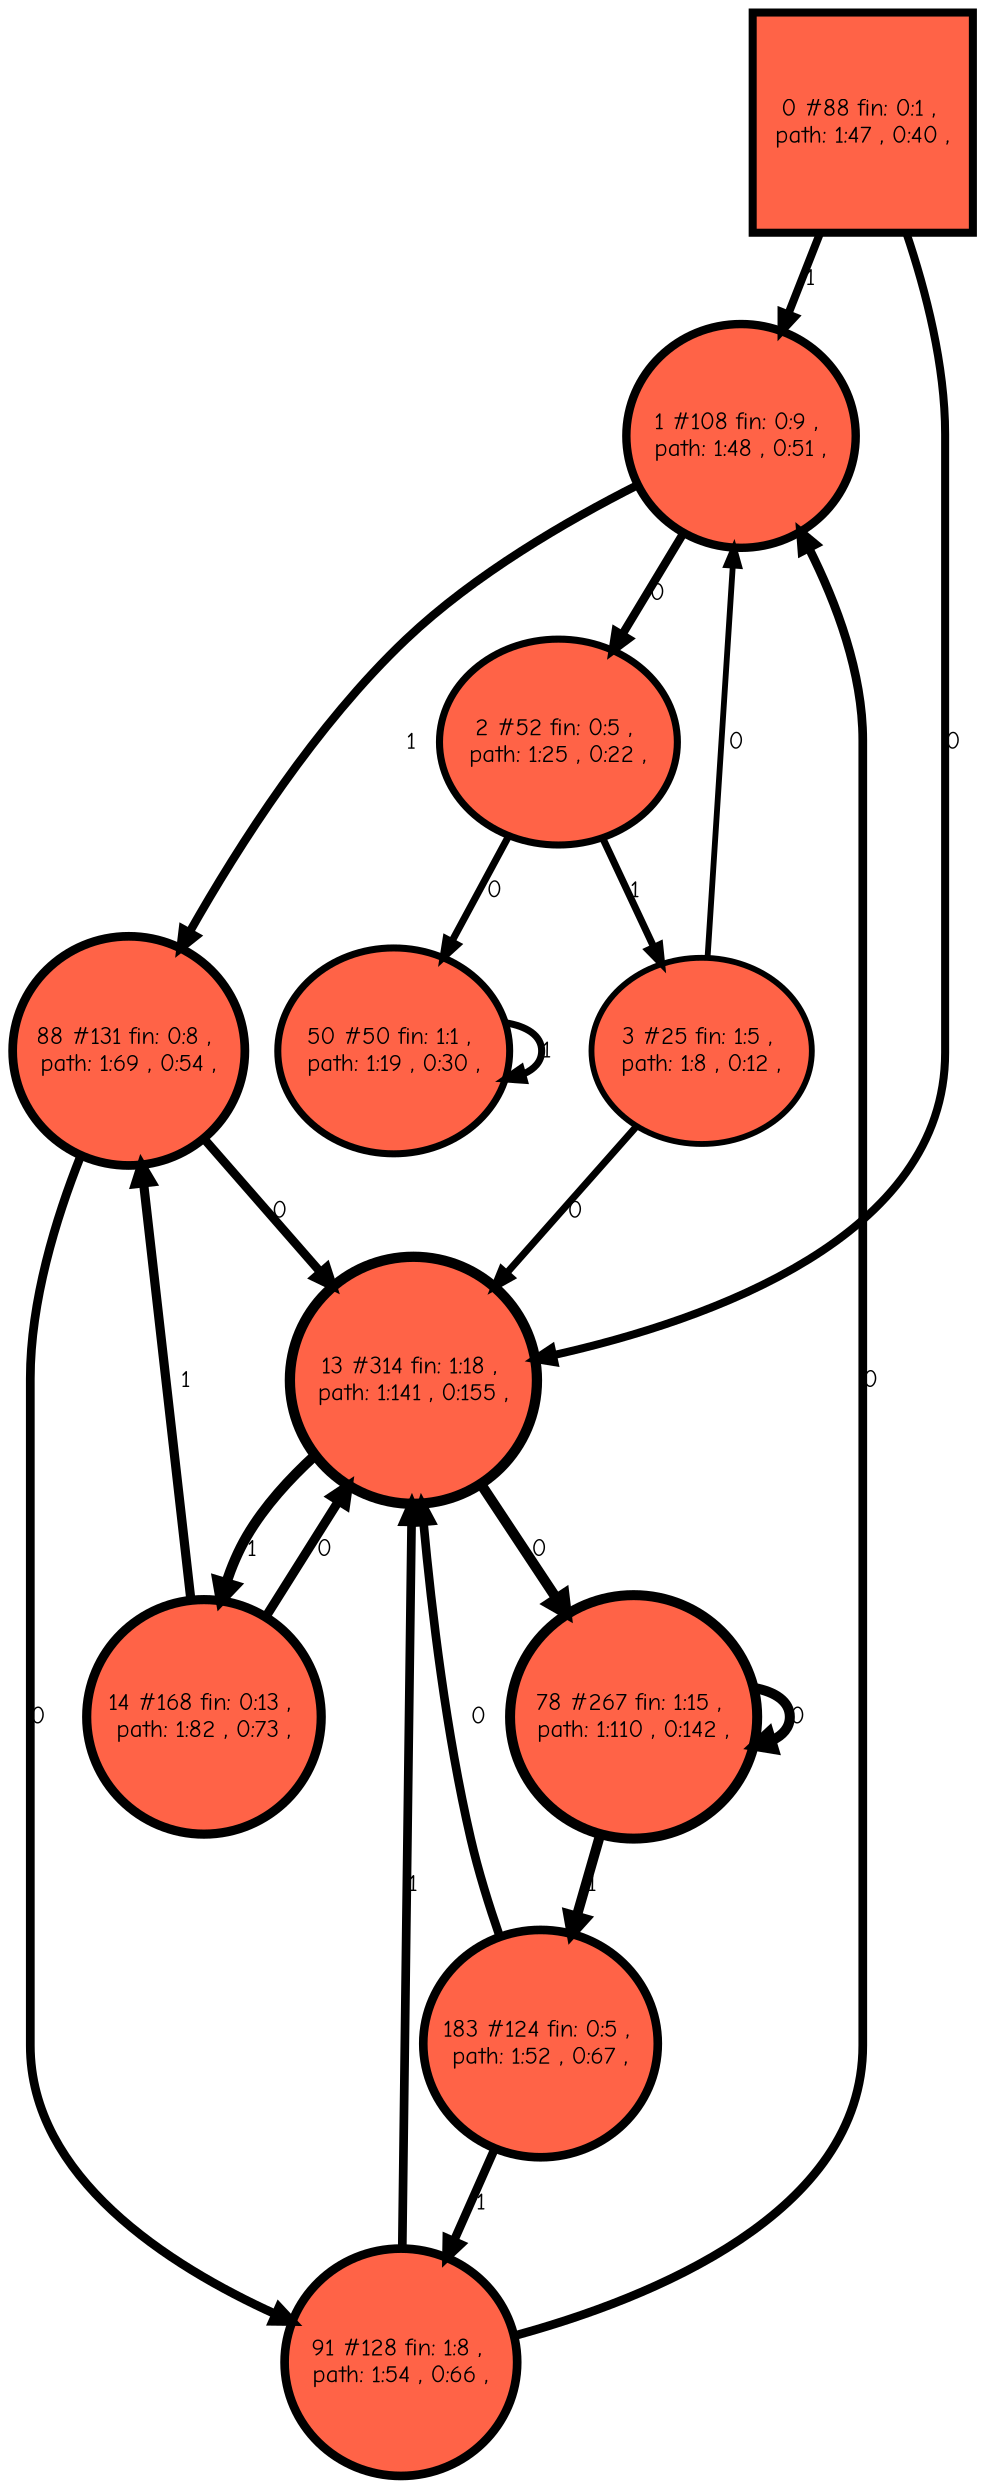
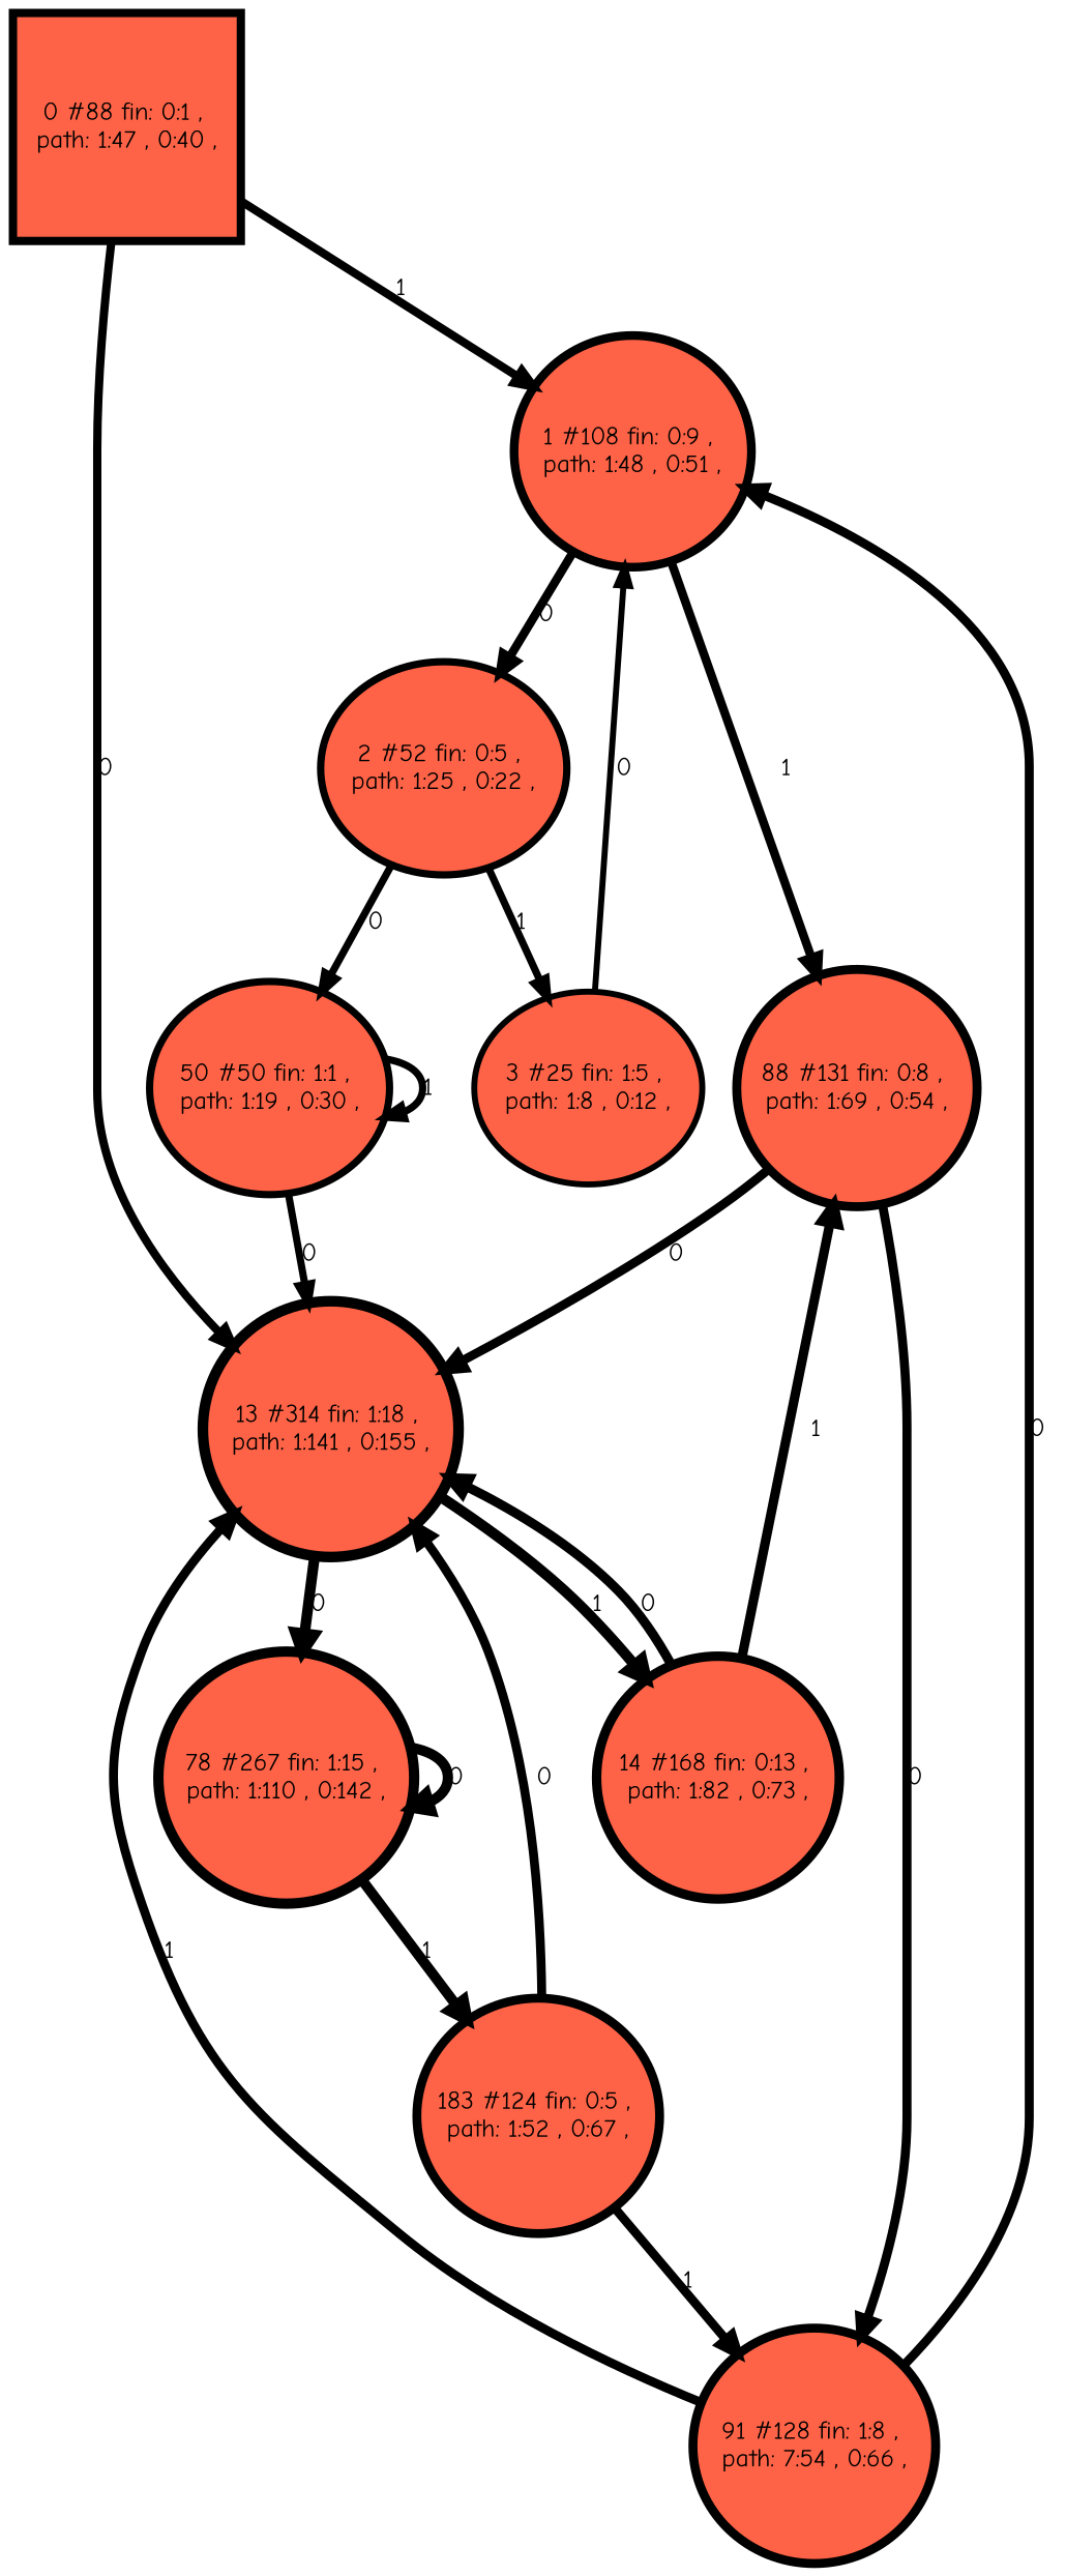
  digraph {
    fontname="Comic Neue"
    node [fillcolor=tomato fontname="Comic Neue" style=filled]
    edge [fontname="Comic Neue" penwidth=4.48864]
    n1 [height=1.70268 label="0 #88 fin: 0:1 , \n path: 1:47 , 0:40 , " penwidth=4.48864 shape=box width=1.70268]
    n2 [height=1.73895 label="1 #108 fin: 0:9 , \n path: 1:48 , 0:51 , " penwidth=4.69135 width=1.73895]
    n3 [height=1.90992 label="13 #314 fin: 1:18 , \n path: 1:141 , 0:155 , " penwidth=5.75257 width=1.90992]
    n4 [height=1.77203 label="88 #131 fin: 0:8 , \n path: 1:69 , 0:54 , " penwidth=4.8828 width=1.77203]
    n5 [height=1.60348 label="2 #52 fin: 0:5 , \n path: 1:25 , 0:22 , " penwidth=3.97029 width=1.60348]
    n6 [height=1.81318 label="14 #168 fin: 0:13 , \n path: 1:82 , 0:73 , " penwidth=5.1299 width=1.81318]
    n7 [height=1.8857 label="78 #267 fin: 1:15 , \n path: 1:110 , 0:142 , " penwidth=5.59099 width=1.8857]
-   n8 [height=1.76812 label="91 #128 fin: 1:8 , \n path: 1:54 , 0:66 , " penwidth=4.85981 width=1.76812]
+   n8 [height=1.76812 label="91 #128 fin: 1:8 , \n path: 7:54 , 0:66 , " penwidth=4.85981 width=1.76812]
    n9 [height=1.44882 label="3 #25 fin: 1:5 , \n path: 1:8 , 0:12 , " penwidth=3.2581 width=1.44882]
    n10 [height=1.59571 label="50 #50 fin: 1:1 , \n path: 1:19 , 0:30 , " penwidth=3.93183 width=1.59571]
    n11 [height=1.76273 label="183 #124 fin: 0:5 , \n path: 1:52 , 0:67 , " penwidth=4.82831 width=1.76273]
    n1 -> n2 [label="1 "]
    n1 -> n3 [label="0 "]
    n2 -> n4 [label="1 " penwidth=4.69135]
    n2 -> n5 [label="0 " penwidth=4.69135]
    n3 -> n6 [label="1 " penwidth=5.75257]
    n3 -> n7 [label="0 " penwidth=5.75257]
    n4 -> n3 [label="0 " penwidth=4.8828]
    n4 -> n8 [label="0 " penwidth=4.8828]
    n5 -> n9 [label="1 " penwidth=3.97029]
    n5 -> n10 [label="0 " penwidth=3.97029]
    n6 -> n3 [label="0 " penwidth=5.1299]
    n6 -> n4 [label="1 " penwidth=5.1299]
    n7 -> n7 [label="0 " penwidth=5.59099]
    n7 -> n11 [label="1 " penwidth=5.59099]
    n8 -> n2 [label="0 " penwidth=4.85981]
    n8 -> n3 [label="1 " penwidth=4.85981]
    n9 -> n2 [label="0 " penwidth=3.2581]
-   n9 -> n3 [label="0 " penwidth=3.93183]
+   n10 -> n3 [label="0 " penwidth=3.93183]
    n10 -> n10 [label="1 " penwidth=3.93183]
    n11 -> n3 [label="0 " penwidth=4.82831]
    n11 -> n8 [label="1 " penwidth=4.82831]
  }
